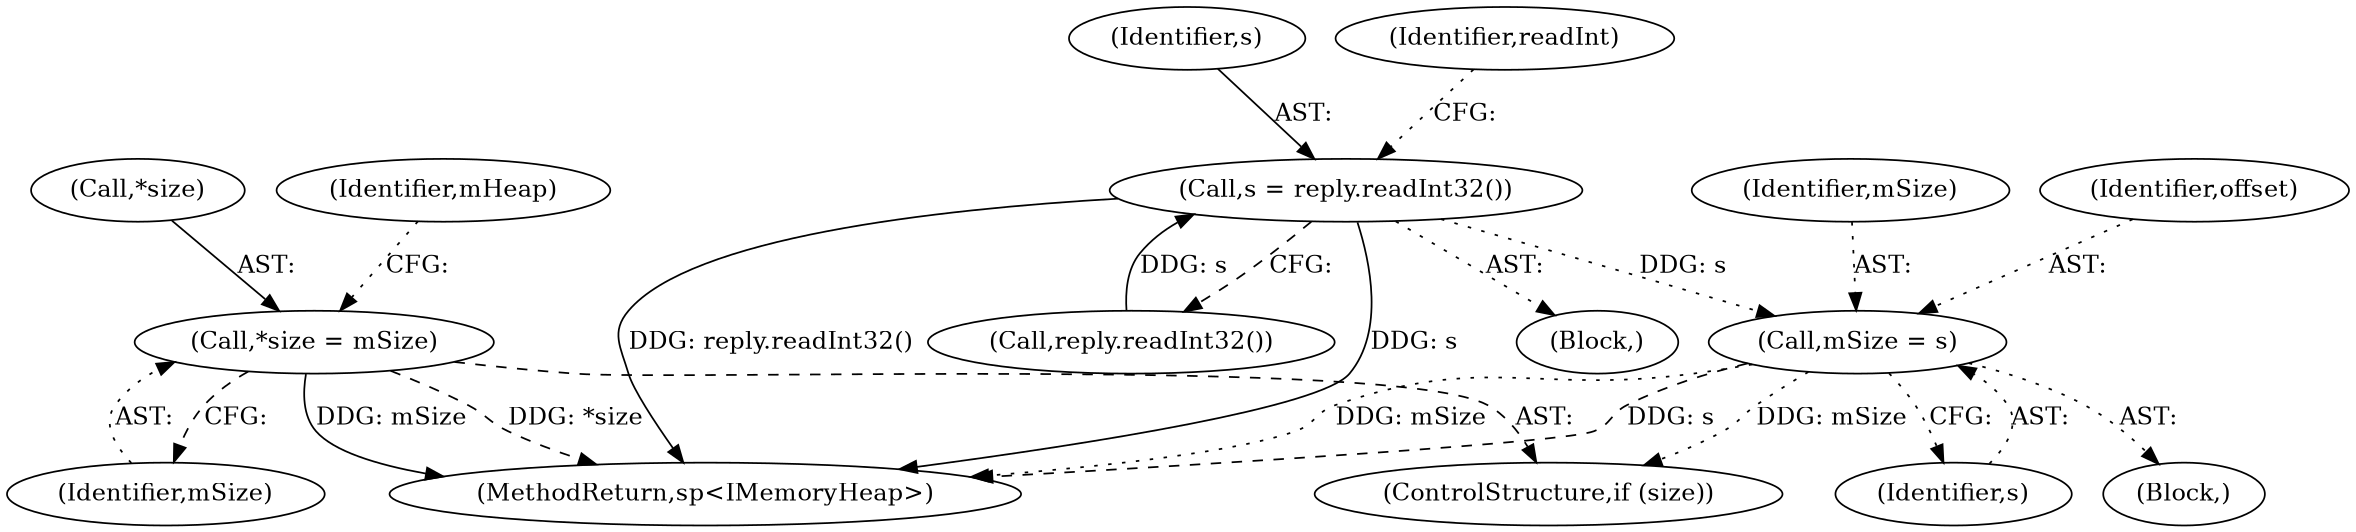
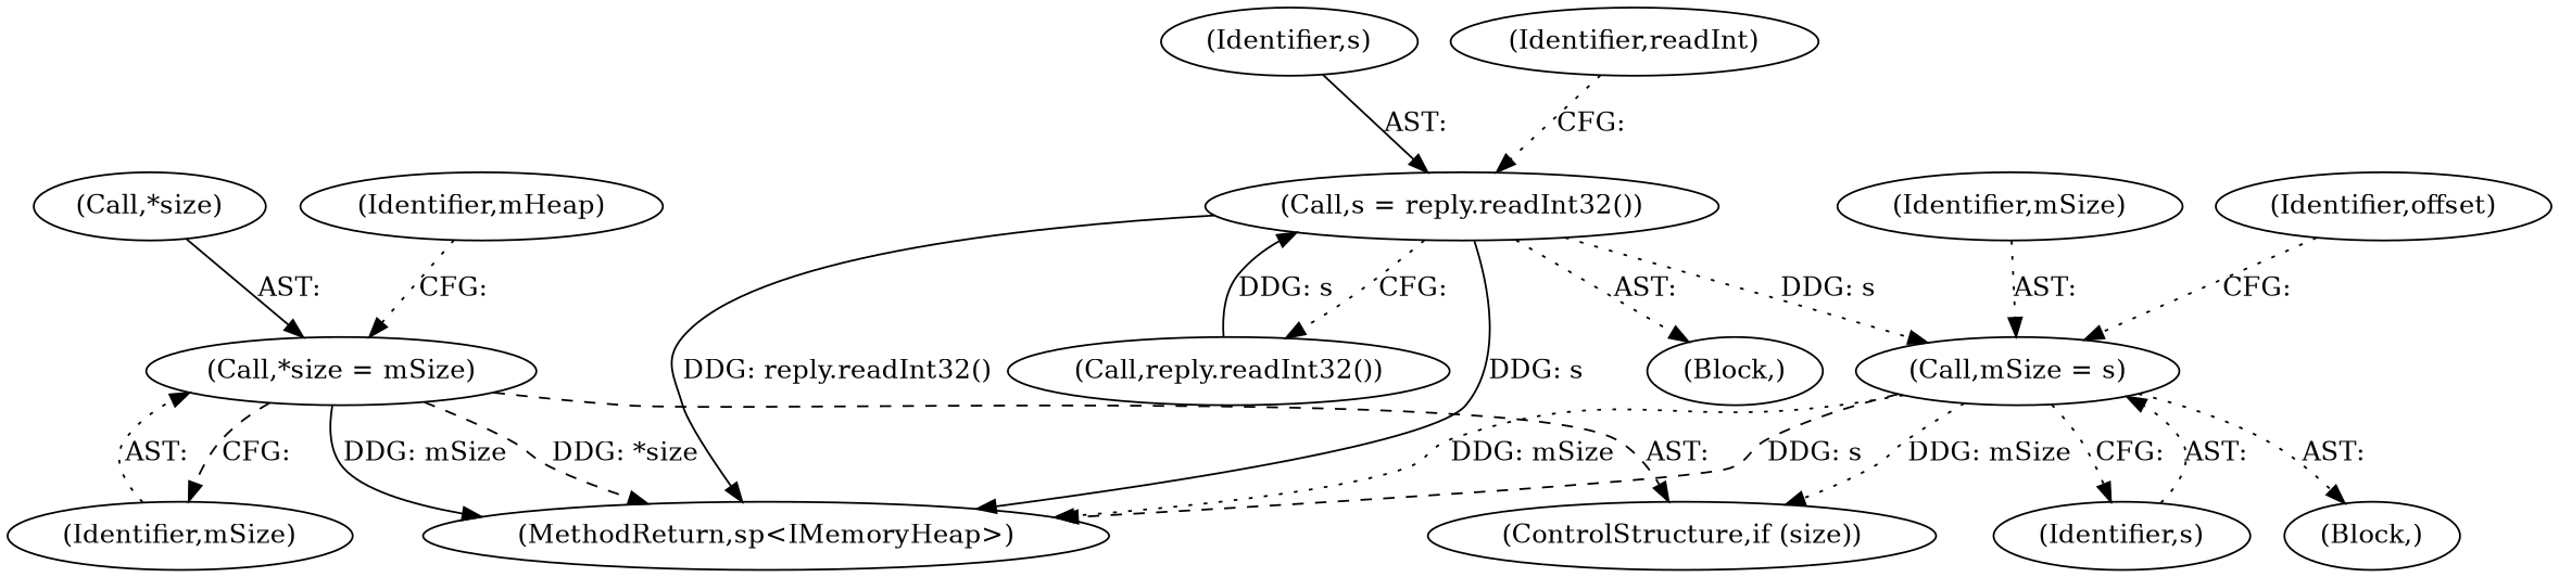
  digraph {
    edge [style=dotted]
    n1 [label="(Call,*size = mSize)"]
    n2 [label="(MethodReturn,sp<IMemoryHeap>)"]
    n3 [label="(Identifier,mSize)"]
    n4 [label="(ControlStructure,if (size))"]
    n5 [label="(Call,mSize = s)"]
    n6 [label="(Block,)"]
    n7 [label="(Identifier,s)"]
    n8 [label="(Call,s = reply.readInt32())"]
    n9 [label="(Call,reply.readInt32())"]
    n10 [label="(Block,)"]
    n11 [label="(Call,*size)"]
    n12 [label="(Identifier,s)"]
    n13 [label="(Identifier,offset)"]
    n14 [label="(Identifier,mSize)"]
    n15 [label="(Identifier,readInt)"]
    n16 [label="(Identifier,mHeap)"]
    n1 -> n2 [label="DDG: mSize" style=solid]
    n1 -> n2 [label="DDG: *size" style=dashed]
    n1 -> n3 [label="CFG: " style=dashed]
    n1 -> n4 [label="AST: " style=dashed]
    n3 -> n1 [label="AST: "]
    n5 -> n2 [label="DDG: mSize"]
    n5 -> n2 [label="DDG: s" style=dashed]
    n5 -> n4 [label="DDG: mSize"]
    n5 -> n6 [label="AST: "]
    n5 -> n7 [label="CFG: "]
    n7 -> n5 [label="AST: "]
    n8 -> n2 [label="DDG: s" style=solid]
    n8 -> n2 [label="DDG: reply.readInt32()" style=solid]
    n8 -> n5 [label="DDG: s"]
-   n8 -> n9 [label="CFG: " style=dashed]
+   n8 -> n9 [label="CFG: "]
    n8 -> n10 [label="AST: "]
    n9 -> n8 [label="DDG: s" style=solid]
    n11 -> n1 [label="AST: " style=solid]
    n12 -> n8 [label="AST: " style=solid]
-   n13 -> n5 [label="AST: "]
+   n13 -> n5 [label="CFG: "]
    n14 -> n5 [label="AST: "]
    n15 -> n8 [label="CFG: "]
    n16 -> n1 [label="CFG: "]
  }
